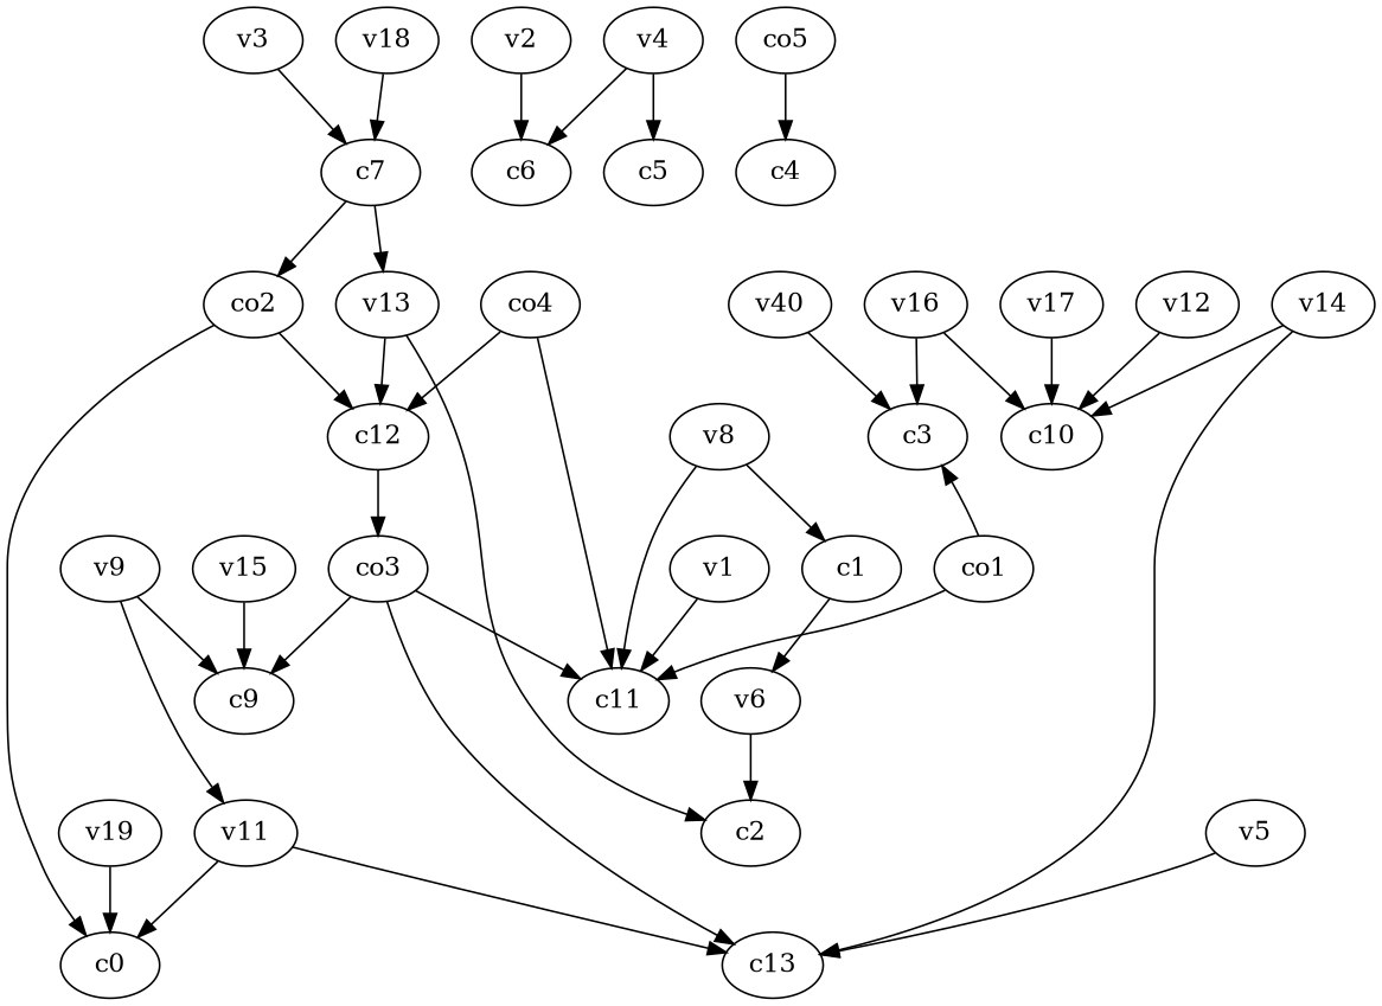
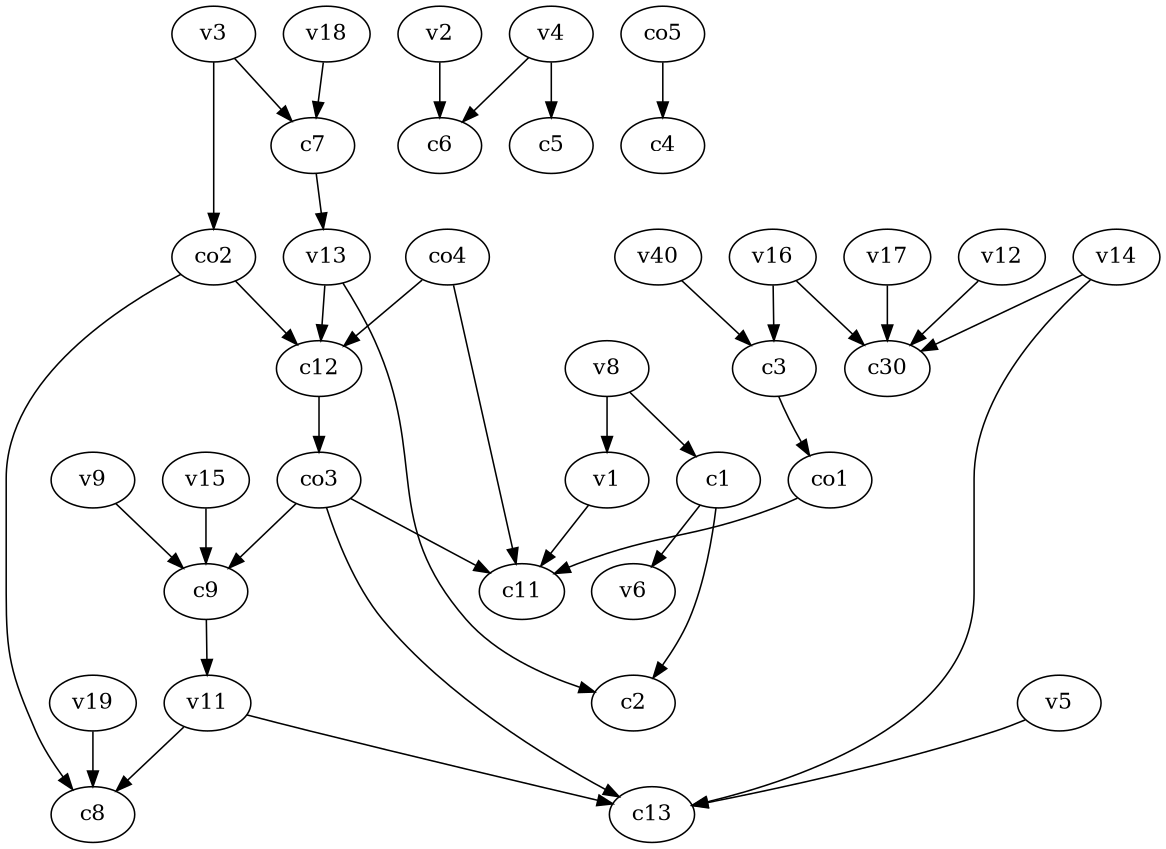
  strict digraph {
    edge [weight=1]
    c1
    v6
    c2
    c7
    v13
    co2
    c12
-   c8 [label=c0]
+   c8
    c9
    v11
    c13
    co3
    c11
    v1
    v2
    c6
    v3
    v4
    c5
    v5
    v8
    v9
    n23 [label=v40]
    c3
    v12
-   c10
+   c10 [label=c30]
    v14
    v15
    v16
    v17
    v18
    v19
    co1
    co4
    co5
    c4
    c1 -> v6
-   v6 -> c2
+   c1 -> c2
    c7 -> v13
-   c7 -> co2
+   v3 -> co2
    v13 -> c2
    v13 -> c12
    co2 -> c12
    co2 -> c8
    c12 -> co3
-   v9 -> v11
+   c9 -> v11
    v11 -> c8
    v11 -> c13
    co3 -> c9
    co3 -> c13
    co3 -> c11
    v1 -> c11
    v2 -> c6
    v3 -> c7
    v4 -> c6
    v4 -> c5
    v5 -> c13
    v8 -> c1
-   v8 -> c11
+   v8 -> v1
    v9 -> c9
    n23 -> c3
    v12 -> c10
    v14 -> c13
    v14 -> c10
    v15 -> c9
    v16 -> c3
    v16 -> c10
    v17 -> c10
    v18 -> c7
    v19 -> c8
    co1 -> c11
-   co1 -> c3
+   c3 -> co1
    co4 -> c12
    co4 -> c11
    co5 -> c4
  }
